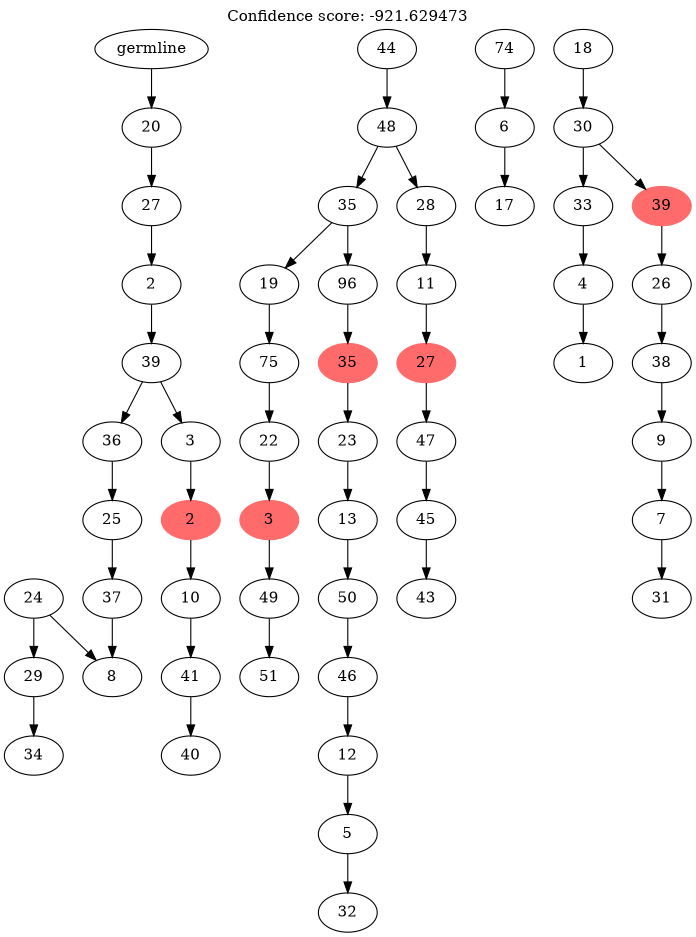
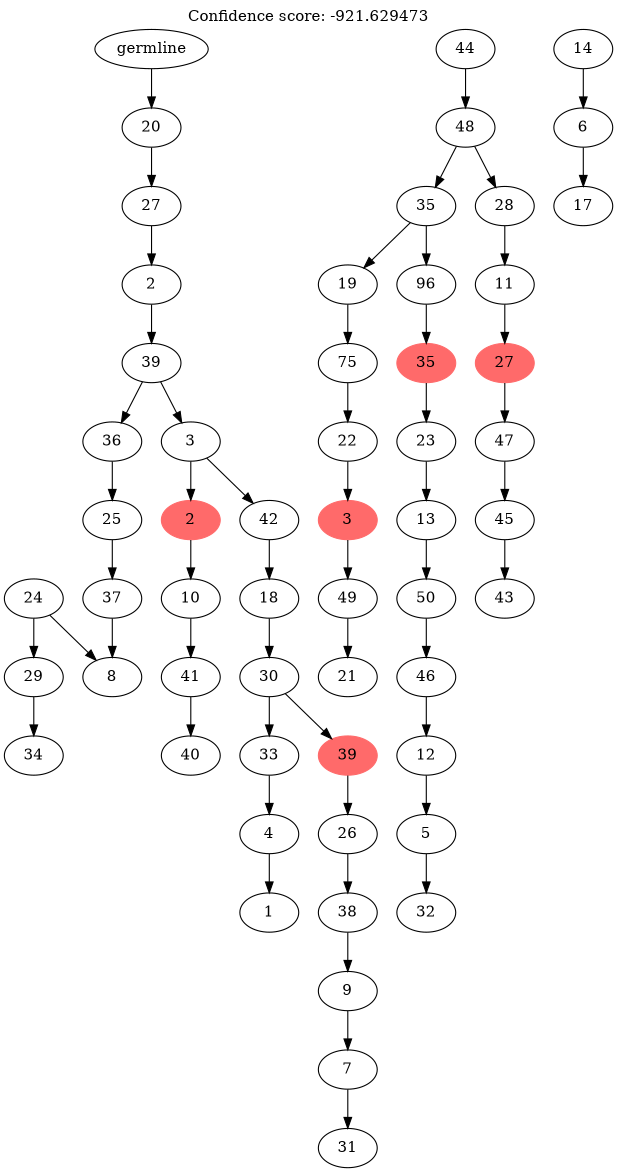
  digraph {
    label="Confidence score: -921.629473"
    labelloc=t
    n1 [label=29]
    n2 [label=34]
    n3 [label=24]
    n4 [label=8]
    n5 [label=37]
    n6 [label=25]
    n7 [label=36]
    n8 [label=49]
-   n9 [label=51]
+   n9 [label=21]
    n10 [color=indianred1 label=3 style=filled]
    n11 [label=22]
    n12 [label=75]
    n13 [label=19]
    n14 [label=5]
    n15 [label=32]
    n16 [label=12]
    n17 [label=46]
    n18 [label=50]
    n19 [label=13]
    n20 [label=23]
    n21 [color=indianred1 label=35 style=filled]
    n22 [label=96]
    n23 [label=35]
    n24 [label=45]
    n25 [label=43]
    n26 [label=47]
    n27 [color=indianred1 label=27 style=filled]
    n28 [label=11]
    n29 [label=28]
    n30 [label=48]
    n31 [label=44]
    n32 [label=40]
    n33 [label=41]
    n34 [label=10]
    n35 [color=indianred1 label=2 style=filled]
    n36 [label=6]
    n37 [label=17]
-   n38 [label=74]
+   n38 [label=14]
    n39 [label=1]
    n40 [label=4]
    n41 [label=33]
    n42 [label=7]
    n43 [label=31]
    n44 [label=9]
    n45 [label=38]
    n46 [label=26]
    n47 [color=indianred1 label=39 style=filled]
    n48 [label=30]
    n49 [label=18]
+   n50 [label=42]
    n51 [label=3]
    n52 [label=39]
    n53 [label=2]
    n54 [label=27]
    n55 [label=20]
    n56 [label=germline]
    n1 -> n2
    n3 -> n1
    n3 -> n4
    n5 -> n4
    n6 -> n5
    n7 -> n6
    n8 -> n9
    n10 -> n8
    n11 -> n10
    n12 -> n11
    n13 -> n12
    n14 -> n15
    n16 -> n14
    n17 -> n16
    n18 -> n17
    n19 -> n18
    n20 -> n19
    n21 -> n20
    n22 -> n21
    n23 -> n13
    n23 -> n22
    n24 -> n25
    n26 -> n24
    n27 -> n26
    n28 -> n27
    n29 -> n28
    n30 -> n23
    n30 -> n29
    n31 -> n30
    n33 -> n32
    n34 -> n33
    n35 -> n34
    n36 -> n37
    n38 -> n36
    n40 -> n39
    n41 -> n40
    n42 -> n43
    n44 -> n42
    n45 -> n44
    n46 -> n45
    n47 -> n46
    n48 -> n41
    n48 -> n47
    n49 -> n48
+   n50 -> n49
    n51 -> n35
+   n51 -> n50
    n52 -> n7
    n52 -> n51
    n53 -> n52
    n54 -> n53
    n55 -> n54
    n56 -> n55
  }
